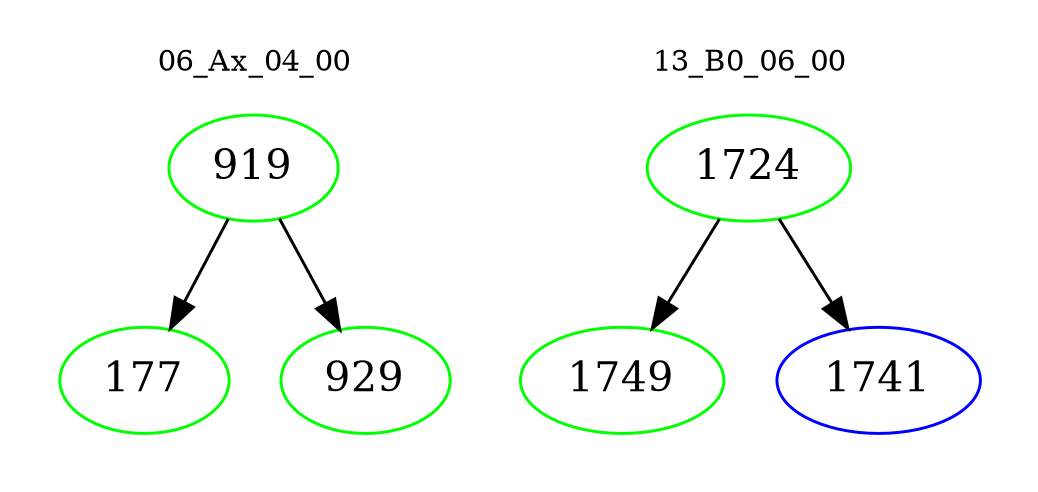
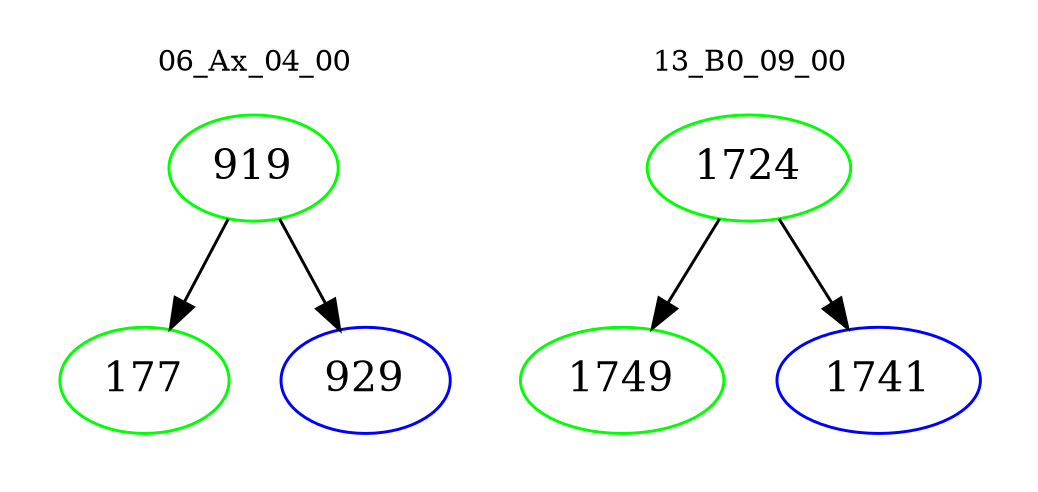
  digraph {
    node [color=green]
    edge [color=black]
    n1 [label=919]
    n2 [label=177]
-   n3 [label=929]
+   n3 [color=blue label=929]
    n4 [label=1724]
    n5 [label=1749]
    n6 [color=blue label=1741]
    subgraph cluster_1 {
      color=white
      fontsize=10
      label="06_Ax_04_00"
      n1
      n2
      n3
    }
    subgraph cluster_2 {
      color=white
      fontsize=10
-     label="13_B0_06_00"
+     label="13_B0_09_00"
      n4
      n5
      n6
    }
    n1 -> n2
    n1 -> n3
    n4 -> n5
    n4 -> n6
  }
